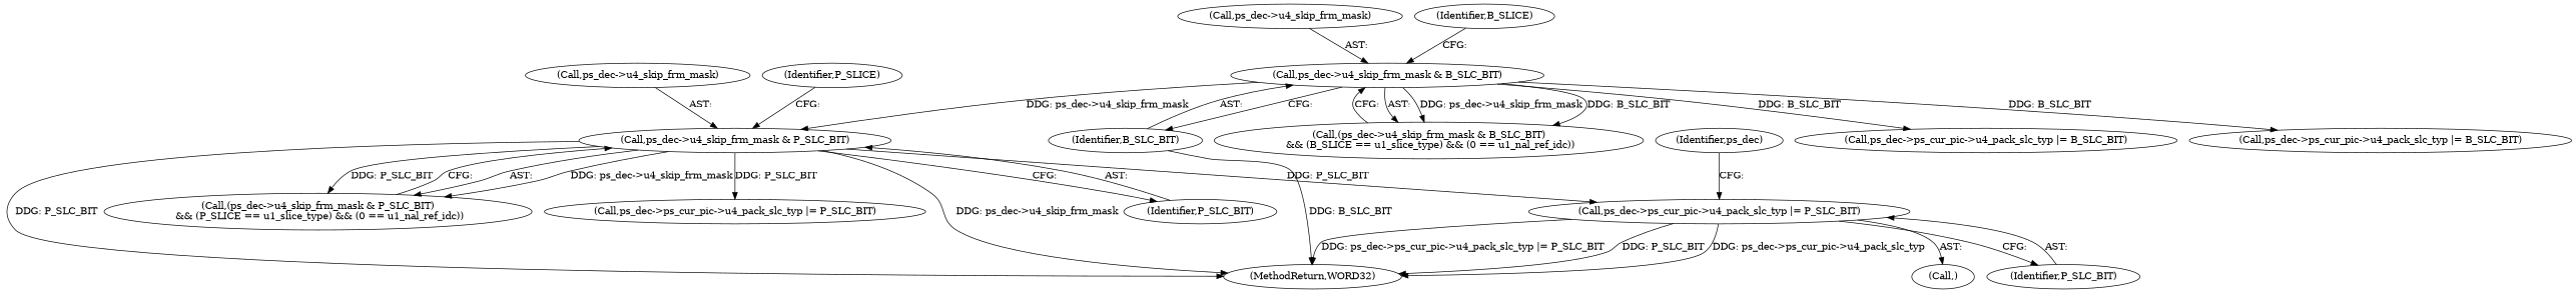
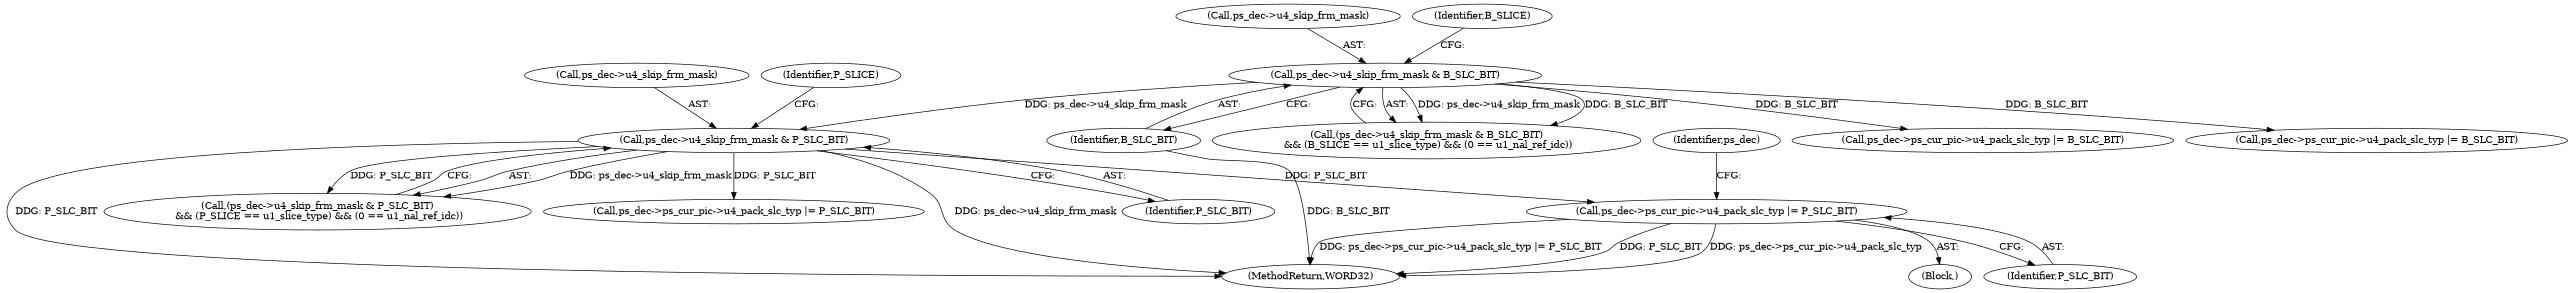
  digraph {
    n1 [label="(Call,ps_dec->ps_cur_pic->u4_pack_slc_typ |= P_SLC_BIT)"]
    n2 [label="(MethodReturn,WORD32)"]
    n3 [label="(Identifier,P_SLC_BIT)"]
-   n4 [label="(Call,)"]
+   n4 [label="(Block,)"]
    n5 [label="(Call,ps_dec->u4_skip_frm_mask & P_SLC_BIT)"]
    n6 [label="(Identifier,P_SLC_BIT)"]
    n7 [label="(Call,(ps_dec->u4_skip_frm_mask & P_SLC_BIT)\n && (P_SLICE == u1_slice_type) && (0 == u1_nal_ref_idc))"]
    n8 [label="(Call,ps_dec->ps_cur_pic->u4_pack_slc_typ |= P_SLC_BIT)"]
    n9 [label="(Call,ps_dec->u4_skip_frm_mask & B_SLC_BIT)"]
    n10 [label="(Identifier,B_SLC_BIT)"]
    n11 [label="(Call,ps_dec->ps_cur_pic->u4_pack_slc_typ |= B_SLC_BIT)"]
    n12 [label="(Call,(ps_dec->u4_skip_frm_mask & B_SLC_BIT)\n && (B_SLICE == u1_slice_type) && (0 == u1_nal_ref_idc))"]
    n13 [label="(Call,ps_dec->ps_cur_pic->u4_pack_slc_typ |= B_SLC_BIT)"]
    n14 [label="(Call,ps_dec->u4_skip_frm_mask)"]
    n15 [label="(Call,ps_dec->u4_skip_frm_mask)"]
    n16 [label="(Identifier,ps_dec)"]
    n17 [label="(Identifier,P_SLICE)"]
    n18 [label="(Identifier,B_SLICE)"]
    n1 -> n2 [label="DDG: P_SLC_BIT"]
    n1 -> n2 [label="DDG: ps_dec->ps_cur_pic->u4_pack_slc_typ"]
    n1 -> n2 [label="DDG: ps_dec->ps_cur_pic->u4_pack_slc_typ |= P_SLC_BIT"]
    n1 -> n3 [label="CFG: "]
    n1 -> n4 [label="AST: "]
    n3 -> n1 [label="AST: "]
    n5 -> n1 [label="DDG: P_SLC_BIT"]
    n5 -> n2 [label="DDG: P_SLC_BIT"]
    n5 -> n2 [label="DDG: ps_dec->u4_skip_frm_mask"]
    n5 -> n6 [label="CFG: "]
    n5 -> n7 [label="AST: "]
    n5 -> n7 [label="DDG: ps_dec->u4_skip_frm_mask"]
    n5 -> n7 [label="DDG: P_SLC_BIT"]
    n5 -> n8 [label="DDG: P_SLC_BIT"]
    n6 -> n5 [label="AST: "]
    n7 -> n5 [label="CFG: "]
    n9 -> n5 [label="DDG: ps_dec->u4_skip_frm_mask"]
    n9 -> n10 [label="CFG: "]
    n9 -> n11 [label="DDG: B_SLC_BIT"]
    n9 -> n12 [label="AST: "]
    n9 -> n12 [label="DDG: ps_dec->u4_skip_frm_mask"]
    n9 -> n12 [label="DDG: B_SLC_BIT"]
    n9 -> n13 [label="DDG: B_SLC_BIT"]
    n10 -> n2 [label="DDG: B_SLC_BIT"]
    n10 -> n9 [label="AST: "]
    n12 -> n9 [label="CFG: "]
    n14 -> n5 [label="AST: "]
    n15 -> n9 [label="AST: "]
    n16 -> n1 [label="CFG: "]
    n17 -> n5 [label="CFG: "]
    n18 -> n9 [label="CFG: "]
  }
